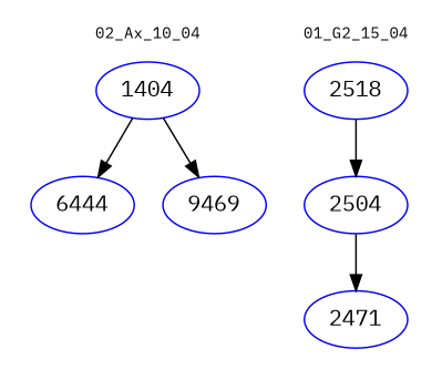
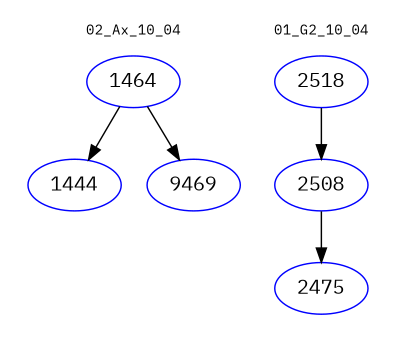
  digraph {
    fontname="IBM Plex Mono"
    node [color=blue fontname="IBM Plex Mono"]
    edge [color=black fontname="IBM Plex Mono"]
-   n1 [label=1404]
-   n2 [label=6444]
+   n1 [label=1464]
+   n2 [label=1444]
    n3 [label=9469]
-   n4 [label=2504]
-   n5 [label=2471]
+   n4 [label=2508]
+   n5 [label=2475]
    n6 [label=2518]
    subgraph cluster_1 {
      color=white
      fontsize=10
      label="02_Ax_10_04"
      n1
      n2
      n3
    }
    subgraph cluster_2 {
      color=white
      fontsize=10
-     label="01_G2_15_04"
+     label="01_G2_10_04"
      n4
      n5
      n6
    }
    n1 -> n2
    n1 -> n3
    n4 -> n5
    n6 -> n4
  }
